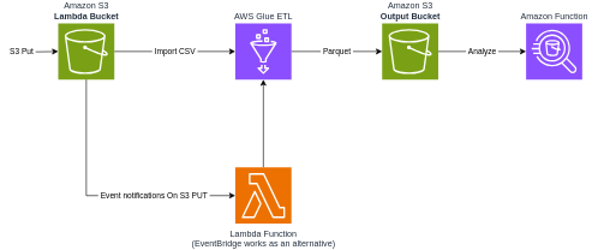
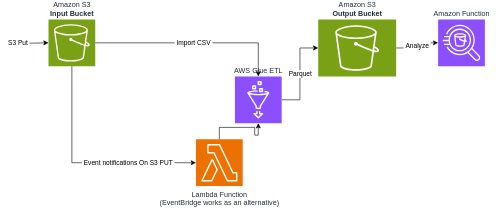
  <mxCell id="0" />
  <mxCell id="1" parent="0" />
  <mxCell id="2" value="&amp;nbsp;S3 Put&amp;nbsp;" style="edgeStyle=orthogonalEdgeStyle;rounded=0;orthogonalLoop=1;jettySize=auto;html=1;labelPosition=left;verticalLabelPosition=middle;align=right;verticalAlign=middle;" edge="1" parent="1" target="4"><mxGeometry relative="1" as="geometry"><mxPoint x="20" y="59" as="sourcePoint" /></mxGeometry></mxCell>
  <mxCell id="3" value="&amp;nbsp;Import CSV&amp;nbsp;" style="edgeStyle=orthogonalEdgeStyle;rounded=0;orthogonalLoop=1;jettySize=auto;html=1;" edge="1" parent="1" source="4" target="6"><mxGeometry relative="1" as="geometry" /></mxCell>
- <mxCell id="4" value="Amazon S3&lt;div&gt;&lt;b&gt;Lambda Bucket&lt;/b&gt;&lt;/div&gt;" style="sketch=0;points=[[0,0,0],[0.25,0,0],[0.5,0,0],[0.75,0,0],[1,0,0],[0,1,0],[0.25,1,0],[0.5,1,0],[0.75,1,0],[1,1,0],[0,0.25,0],[0,0.5,0],[0,0.75,0],[1,0.25,0],[1,0.5,0],[1,0.75,0]];outlineConnect=0;fontColor=#232F3E;fillColor=#7AA116;strokeColor=#ffffff;dashed=0;verticalLabelPosition=top;verticalAlign=bottom;align=center;html=1;fontSize=12;fontStyle=0;aspect=fixed;shape=mxgraph.aws4.resourceIcon;resIcon=mxgraph.aws4.s3;labelPosition=center;" vertex="1" parent="1"><mxGeometry x="80" y="20" width="78" height="78" as="geometry" /></mxCell>
+ <mxCell id="4" value="Amazon S3&lt;div&gt;&lt;b&gt;Input Bucket&lt;/b&gt;&lt;/div&gt;" style="sketch=0;points=[[0,0,0],[0.25,0,0],[0.5,0,0],[0.75,0,0],[1,0,0],[0,1,0],[0.25,1,0],[0.5,1,0],[0.75,1,0],[1,1,0],[0,0.25,0],[0,0.5,0],[0,0.75,0],[1,0.25,0],[1,0.5,0],[1,0.75,0]];outlineConnect=0;fontColor=#232F3E;fillColor=#7AA116;strokeColor=#ffffff;dashed=0;verticalLabelPosition=top;verticalAlign=bottom;align=center;html=1;fontSize=12;fontStyle=0;aspect=fixed;shape=mxgraph.aws4.resourceIcon;resIcon=mxgraph.aws4.s3;labelPosition=center;" vertex="1" parent="1"><mxGeometry x="80" y="20" width="78" height="78" as="geometry" /></mxCell>
  <mxCell id="5" value="&amp;nbsp;Parquet&amp;nbsp;" style="edgeStyle=orthogonalEdgeStyle;rounded=0;orthogonalLoop=1;jettySize=auto;html=1;" edge="1" parent="1" source="6" target="8"><mxGeometry relative="1" as="geometry" /></mxCell>
- <mxCell id="6" value="AWS Glue ETL" style="sketch=0;points=[[0,0,0],[0.25,0,0],[0.5,0,0],[0.75,0,0],[1,0,0],[0,1,0],[0.25,1,0],[0.5,1,0],[0.75,1,0],[1,1,0],[0,0.25,0],[0,0.5,0],[0,0.75,0],[1,0.25,0],[1,0.5,0],[1,0.75,0]];outlineConnect=0;fontColor=#232F3E;fillColor=#8C4FFF;strokeColor=#ffffff;dashed=0;verticalLabelPosition=top;verticalAlign=bottom;align=center;html=1;fontSize=12;fontStyle=0;aspect=fixed;shape=mxgraph.aws4.resourceIcon;resIcon=mxgraph.aws4.glue;labelPosition=center;" vertex="1" parent="1"><mxGeometry x="326" y="20" width="78" height="78" as="geometry" /></mxCell>
+ <mxCell id="6" value="AWS Glue ETL" style="sketch=0;points=[[0,0,0],[0.25,0,0],[0.5,0,0],[0.75,0,0],[1,0,0],[0,1,0],[0.25,1,0],[0.5,1,0],[0.75,1,0],[1,1,0],[0,0.25,0],[0,0.5,0],[0,0.75,0],[1,0.25,0],[1,0.5,0],[1,0.75,0]];outlineConnect=0;fontColor=#232F3E;fillColor=#8C4FFF;strokeColor=#ffffff;dashed=0;verticalLabelPosition=top;verticalAlign=bottom;align=center;html=1;fontSize=12;fontStyle=0;aspect=fixed;shape=mxgraph.aws4.resourceIcon;resIcon=mxgraph.aws4.glue;labelPosition=center;" vertex="1" parent="1"><mxGeometry x="391" y="115" width="78" height="78" as="geometry" /></mxCell>
  <mxCell id="7" value="&amp;nbsp;Analyze&amp;nbsp;" style="edgeStyle=orthogonalEdgeStyle;rounded=0;orthogonalLoop=1;jettySize=auto;html=1;" edge="1" parent="1" source="8" target="12"><mxGeometry relative="1" as="geometry" /></mxCell>
- <mxCell id="8" value="Amazon S3&lt;div&gt;&lt;b&gt;Output Bucket&lt;/b&gt;&lt;/div&gt;" style="sketch=0;points=[[0,0,0],[0.25,0,0],[0.5,0,0],[0.75,0,0],[1,0,0],[0,1,0],[0.25,1,0],[0.5,1,0],[0.75,1,0],[1,1,0],[0,0.25,0],[0,0.5,0],[0,0.75,0],[1,0.25,0],[1,0.5,0],[1,0.75,0]];outlineConnect=0;fontColor=#232F3E;fillColor=#7AA116;strokeColor=#ffffff;dashed=0;verticalLabelPosition=top;verticalAlign=bottom;align=center;html=1;fontSize=12;fontStyle=0;aspect=fixed;shape=mxgraph.aws4.resourceIcon;resIcon=mxgraph.aws4.s3;labelPosition=center;" vertex="1" parent="1"><mxGeometry x="530" y="20" width="78" height="78" as="geometry" /></mxCell>
+ <mxCell id="8" value="Amazon S3&lt;div&gt;&lt;b&gt;Output Bucket&lt;/b&gt;&lt;/div&gt;" style="sketch=0;points=[[0,0,0],[0.25,0,0],[0.5,0,0],[0.75,0,0],[1,0,0],[0,1,0],[0.25,1,0],[0.5,1,0],[0.75,1,0],[1,1,0],[0,0.25,0],[0,0.5,0],[0,0.75,0],[1,0.25,0],[1,0.5,0],[1,0.75,0]];outlineConnect=0;fontColor=#232F3E;fillColor=#7AA116;strokeColor=#ffffff;dashed=0;verticalLabelPosition=top;verticalAlign=bottom;align=center;html=1;fontSize=12;fontStyle=0;aspect=fixed;shape=mxgraph.aws4.resourceIcon;resIcon=mxgraph.aws4.s3;labelPosition=center;" vertex="1" parent="1"><mxGeometry x="530" y="20" width="130" height="95" as="geometry" /></mxCell>
  <mxCell id="9" style="edgeStyle=orthogonalEdgeStyle;rounded=0;orthogonalLoop=1;jettySize=auto;html=1;" edge="1" parent="1" source="10" target="6"><mxGeometry relative="1" as="geometry" /></mxCell>
  <mxCell id="10" value="Lambda Function&lt;div&gt;(EventBridge works as an alternative)&lt;/div&gt;" style="sketch=0;points=[[0,0,0],[0.25,0,0],[0.5,0,0],[0.75,0,0],[1,0,0],[0,1,0],[0.25,1,0],[0.5,1,0],[0.75,1,0],[1,1,0],[0,0.25,0],[0,0.5,0],[0,0.75,0],[1,0.25,0],[1,0.5,0],[1,0.75,0]];outlineConnect=0;fontColor=#232F3E;fillColor=#ED7100;strokeColor=#ffffff;dashed=0;verticalLabelPosition=bottom;verticalAlign=top;align=center;html=1;fontSize=12;fontStyle=0;aspect=fixed;shape=mxgraph.aws4.resourceIcon;resIcon=mxgraph.aws4.lambda;" vertex="1" parent="1"><mxGeometry x="326" y="220" width="78" height="78" as="geometry" /></mxCell>
  <mxCell id="11" value="&amp;nbsp;Event notifications On S3 PUT&amp;nbsp;" style="edgeStyle=orthogonalEdgeStyle;rounded=0;orthogonalLoop=1;jettySize=auto;html=1;entryX=0;entryY=0.5;entryDx=0;entryDy=0;entryPerimeter=0;" edge="1" parent="1" source="4" target="10"><mxGeometry x="0.388" relative="1" as="geometry"><Array as="points"><mxPoint x="119" y="259" /></Array><mxPoint as="offset" /></mxGeometry></mxCell>
  <mxCell id="12" value="Amazon Function" style="sketch=0;points=[[0,0,0],[0.25,0,0],[0.5,0,0],[0.75,0,0],[1,0,0],[0,1,0],[0.25,1,0],[0.5,1,0],[0.75,1,0],[1,1,0],[0,0.25,0],[0,0.5,0],[0,0.75,0],[1,0.25,0],[1,0.5,0],[1,0.75,0]];outlineConnect=0;fontColor=#232F3E;fillColor=#8C4FFF;strokeColor=#ffffff;dashed=0;verticalLabelPosition=top;verticalAlign=bottom;align=center;html=1;fontSize=12;fontStyle=0;aspect=fixed;shape=mxgraph.aws4.resourceIcon;resIcon=mxgraph.aws4.athena;labelPosition=center;" vertex="1" parent="1"><mxGeometry x="730" y="20" width="78" height="78" as="geometry" /></mxCell>
